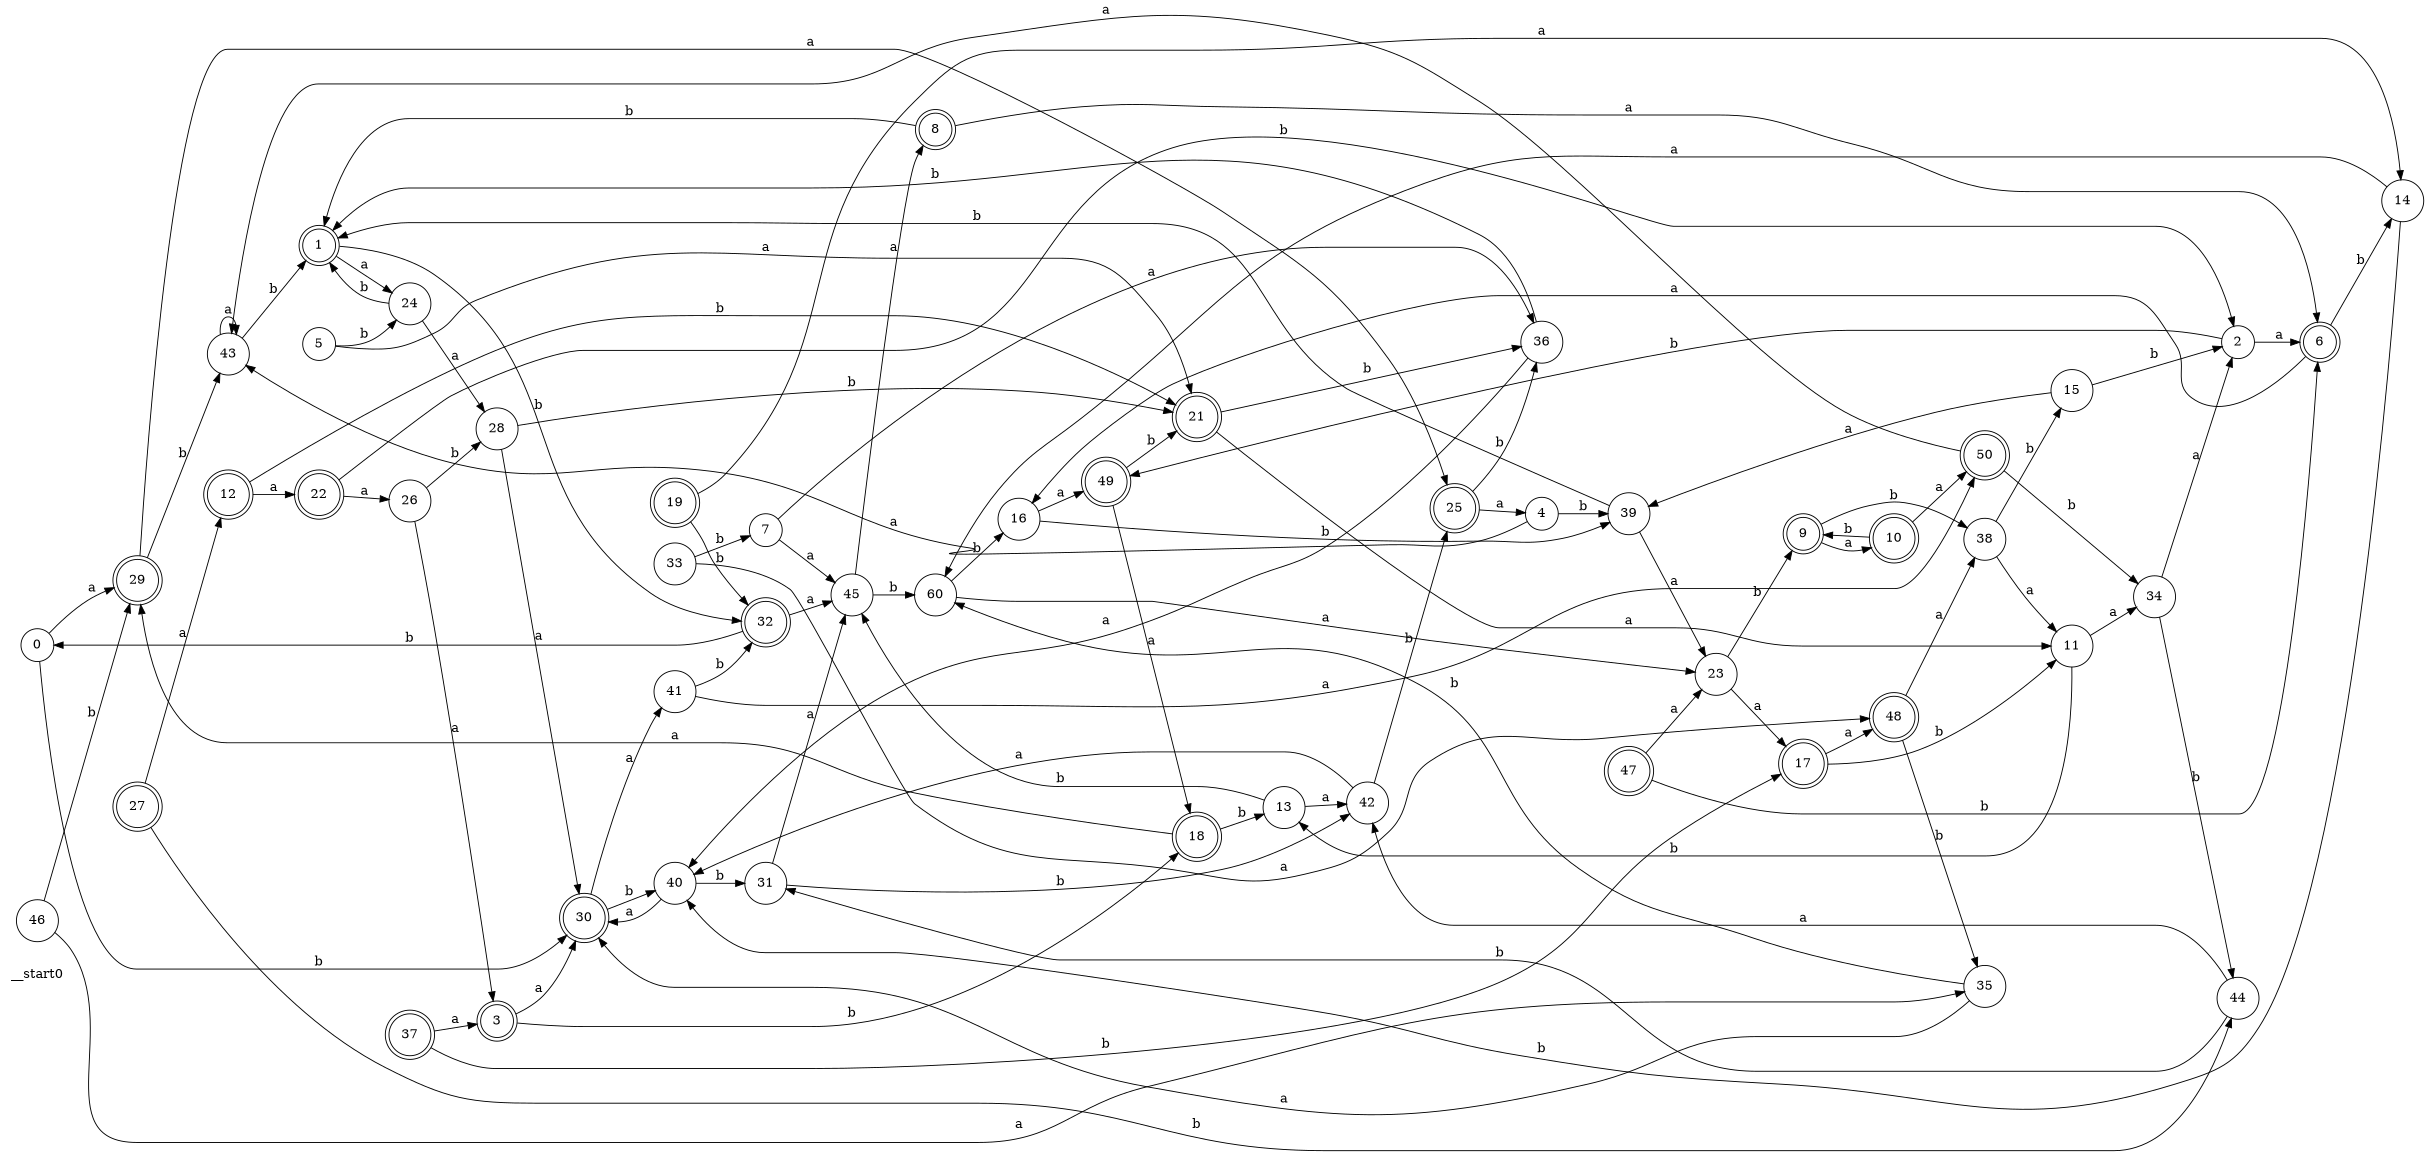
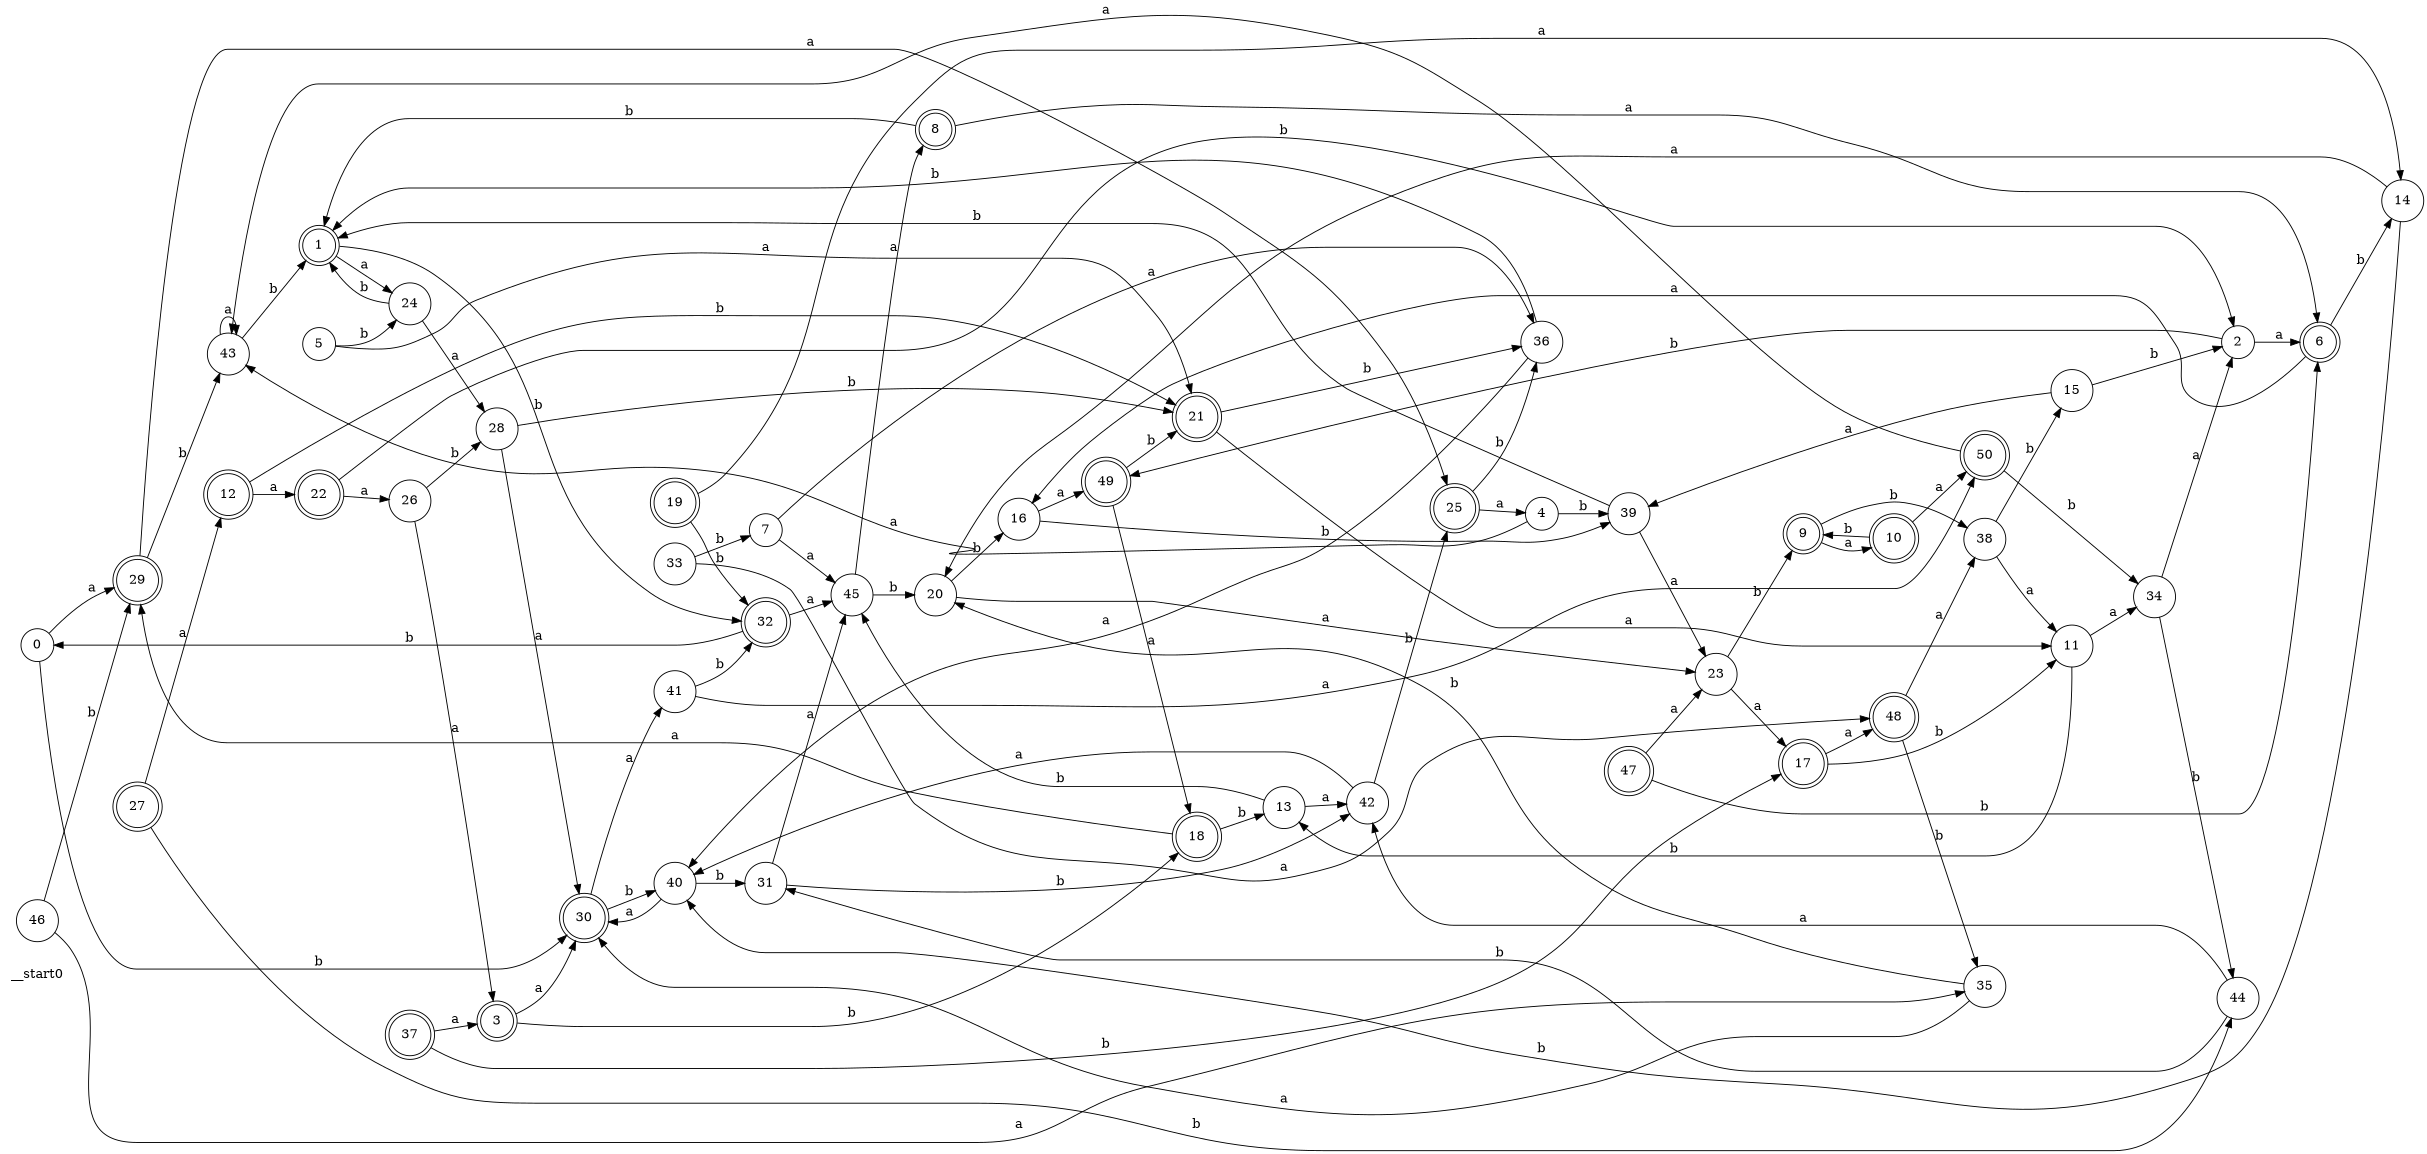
  digraph {
    rankdir=LR
    node [shape=circle color=black fillcolor=white style=filled]
    __start0 [shape=none color="" fillcolor="" style=""]
    n2 [label=0]
    n3 [label=29 shape=doublecircle style="rounded,filled"]
    n4 [label=30 shape=doublecircle style="rounded,filled"]
    n5 [label=43]
    n6 [label=25 shape=doublecircle style="rounded,filled"]
    n7 [label=40]
    n8 [label=41]
    n9 [label=1 shape=doublecircle style="rounded,filled"]
    n10 [label=24]
    n11 [label=32 shape=doublecircle style="rounded,filled"]
    n12 [label=28]
    n13 [label=45]
    n14 [label=2]
    n15 [label=6 shape=doublecircle style="rounded,filled"]
    n16 [label=49 shape=doublecircle style="rounded,filled"]
    n17 [label=14]
    n18 [label=16]
    n19 [label=18 shape=doublecircle style="rounded,filled"]
    n20 [label=21 shape=doublecircle style="rounded,filled"]
    n21 [label=3 shape=doublecircle style="rounded,filled"]
    n22 [label=13]
    n23 [label=4]
    n24 [label=39]
    n25 [label=23]
    n26 [label=5]
    n27 [label=36]
    n28 [label=11]
-   n29 [label=60]
+   n29 [label=20]
    n30 [label=7]
    n31 [label=8 shape=doublecircle style="rounded,filled"]
    n32 [label=9 shape=doublecircle style="rounded,filled"]
    n33 [label=10 shape=doublecircle style="rounded,filled"]
    n34 [label=38]
    n35 [label=50 shape=doublecircle style="rounded,filled"]
    n36 [label=15]
    n37 [label=34]
    n38 [label=42]
    n39 [label=44]
    n40 [label=12 shape=doublecircle style="rounded,filled"]
    n41 [label=22 shape=doublecircle style="rounded,filled"]
    n42 [label=26]
    n43 [label=31]
    n44 [label=17 shape=doublecircle style="rounded,filled"]
    n45 [label=48 shape=doublecircle style="rounded,filled"]
    n46 [label=35]
    n47 [label=19 shape=doublecircle style="rounded,filled"]
    n48 [label=27 shape=doublecircle style="rounded,filled"]
    n49 [label=33]
    n50 [label=37 shape=doublecircle style="rounded,filled"]
    n51 [label=46]
    n52 [label=47 shape=doublecircle style="rounded,filled"]
    n2 -> n3 [label=a]
    n2 -> n4 [label=b]
    n3 -> n5 [label=b]
    n3 -> n6 [label=a]
    n4 -> n7 [label=b]
    n4 -> n8 [label=a]
    n5 -> n5 [label=a]
    n5 -> n9 [label=b]
    n6 -> n23 [label=a]
    n6 -> n27 [label=b]
    n7 -> n4 [label=a]
    n7 -> n43 [label=b]
    n8 -> n11 [label=b]
    n8 -> n35 [label=a]
    n9 -> n10 [label=a]
    n9 -> n11 [label=b]
    n10 -> n9 [label=b]
    n10 -> n12 [label=a]
    n11 -> n2 [label=b]
    n11 -> n13 [label=a]
    n12 -> n4 [label=a]
    n12 -> n20 [label=b]
    n13 -> n29 [label=b]
    n13 -> n31 [label=a]
    n14 -> n15 [label=a]
    n14 -> n16 [label=b]
    n15 -> n17 [label=b]
    n15 -> n18 [label=a]
    n16 -> n19 [label=a]
    n16 -> n20 [label=b]
    n17 -> n7 [label=b]
    n17 -> n29 [label=a]
    n18 -> n16 [label=a]
    n18 -> n24 [label=b]
    n19 -> n3 [label=a]
    n19 -> n22 [label=b]
    n20 -> n27 [label=b]
    n20 -> n28 [label=a]
    n21 -> n4 [label=a]
    n21 -> n19 [label=b]
    n22 -> n13 [label=b]
    n22 -> n38 [label=a]
    n23 -> n5 [label=a]
    n23 -> n24 [label=b]
    n24 -> n9 [label=b]
    n24 -> n25 [label=a]
    n25 -> n32 [label=b]
    n25 -> n44 [label=a]
    n26 -> n10 [label=b]
    n26 -> n20 [label=a]
    n27 -> n7 [label=a]
    n27 -> n9 [label=b]
    n28 -> n22 [label=b]
    n28 -> n37 [label=a]
    n29 -> n18 [label=b]
    n29 -> n25 [label=a]
    n30 -> n13 [label=a]
    n30 -> n27 [label=a]
    n31 -> n9 [label=b]
    n31 -> n15 [label=a]
    n32 -> n33 [label=a]
    n32 -> n34 [label=b]
    n33 -> n32 [label=b]
    n33 -> n35 [label=a]
    n34 -> n28 [label=a]
    n34 -> n36 [label=b]
    n35 -> n5 [label=a]
    n35 -> n37 [label=b]
    n36 -> n14 [label=b]
    n36 -> n24 [label=a]
    n37 -> n14 [label=a]
    n37 -> n39 [label=b]
    n38 -> n6 [label=b]
    n38 -> n7 [label=a]
    n39 -> n38 [label=a]
    n39 -> n43 [label=b]
    n40 -> n20 [label=b]
    n40 -> n41 [label=a]
    n41 -> n14 [label=b]
    n41 -> n42 [label=a]
    n42 -> n12 [label=b]
    n42 -> n21 [label=a]
    n43 -> n13 [label=a]
    n43 -> n38 [label=b]
    n44 -> n28 [label=b]
    n44 -> n45 [label=a]
    n45 -> n34 [label=a]
    n45 -> n46 [label=b]
    n46 -> n4 [label=a]
    n46 -> n29 [label=b]
    n47 -> n11 [label=b]
    n47 -> n17 [label=a]
    n48 -> n39 [label=b]
    n48 -> n40 [label=a]
    n49 -> n30 [label=b]
    n49 -> n45 [label=a]
    n50 -> n21 [label=a]
    n50 -> n44 [label=b]
    n51 -> n3 [label=b]
    n51 -> n46 [label=a]
    n52 -> n15 [label=b]
    n52 -> n25 [label=a]
  }
